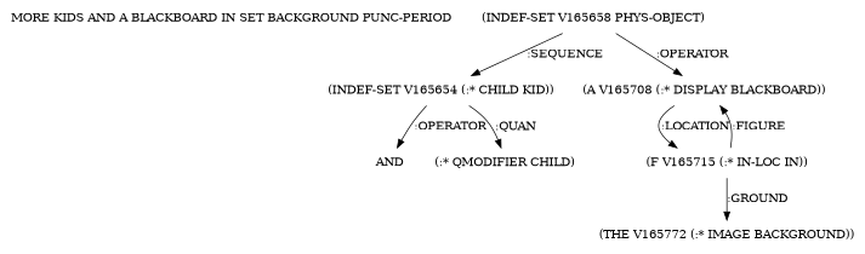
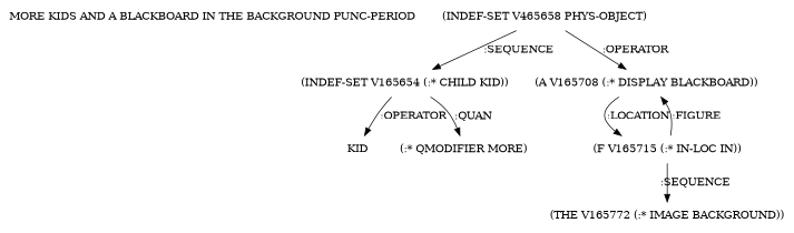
  digraph {
    node [shape=none]
-   "MORE KIDS AND A BLACKBOARD IN THE BACKGROUND PUNC-PERIOD" [label="MORE KIDS AND A BLACKBOARD IN SET BACKGROUND PUNC-PERIOD"]
-   n2 [label="(INDEF-SET V165658 PHYS-OBJECT)"]
+   "MORE KIDS AND A BLACKBOARD IN THE BACKGROUND PUNC-PERIOD"
+   n2 [label="(INDEF-SET V465658 PHYS-OBJECT)"]
    n3 [label="(INDEF-SET V165654 (:* CHILD KID))"]
    n4 [label="(A V165708 (:* DISPLAY BLACKBOARD))"]
-   n5 [label=AND]
-   n6 [label="(:* QMODIFIER CHILD)"]
+   n5 [label=KID]
+   n6 [label="(:* QMODIFIER MORE)"]
    n7 [label="(F V165715 (:* IN-LOC IN))"]
    n8 [label="(THE V165772 (:* IMAGE BACKGROUND))"]
    n2 -> n3 [label=":SEQUENCE"]
    n2 -> n4 [label=":OPERATOR"]
    n3 -> n5 [label=":OPERATOR"]
    n3 -> n6 [label=":QUAN"]
    n4 -> n7 [label=":LOCATION"]
    n7 -> n4 [label=":FIGURE"]
-   n7 -> n8 [label=":GROUND"]
+   n7 -> n8 [label=":SEQUENCE"]
  }
